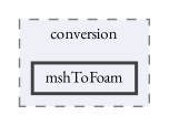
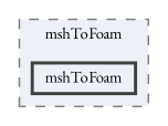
  digraph {
    compound=true
    fontname="EB Garamond"
    n1 [color=grey25 fillcolor="#edf0f7" fontname="EB Garamond" fontsize=10 height=0.2 label=mshToFoam shape=box style="filled,bold" width=0.4]
    subgraph cluster_1 {
      bgcolor="#edf0f7"
      fontsize=10
-     label=conversion
+     label=mshToFoam
      pencolor=grey50
      style="filled,dashed"
      n1
    }
  }
